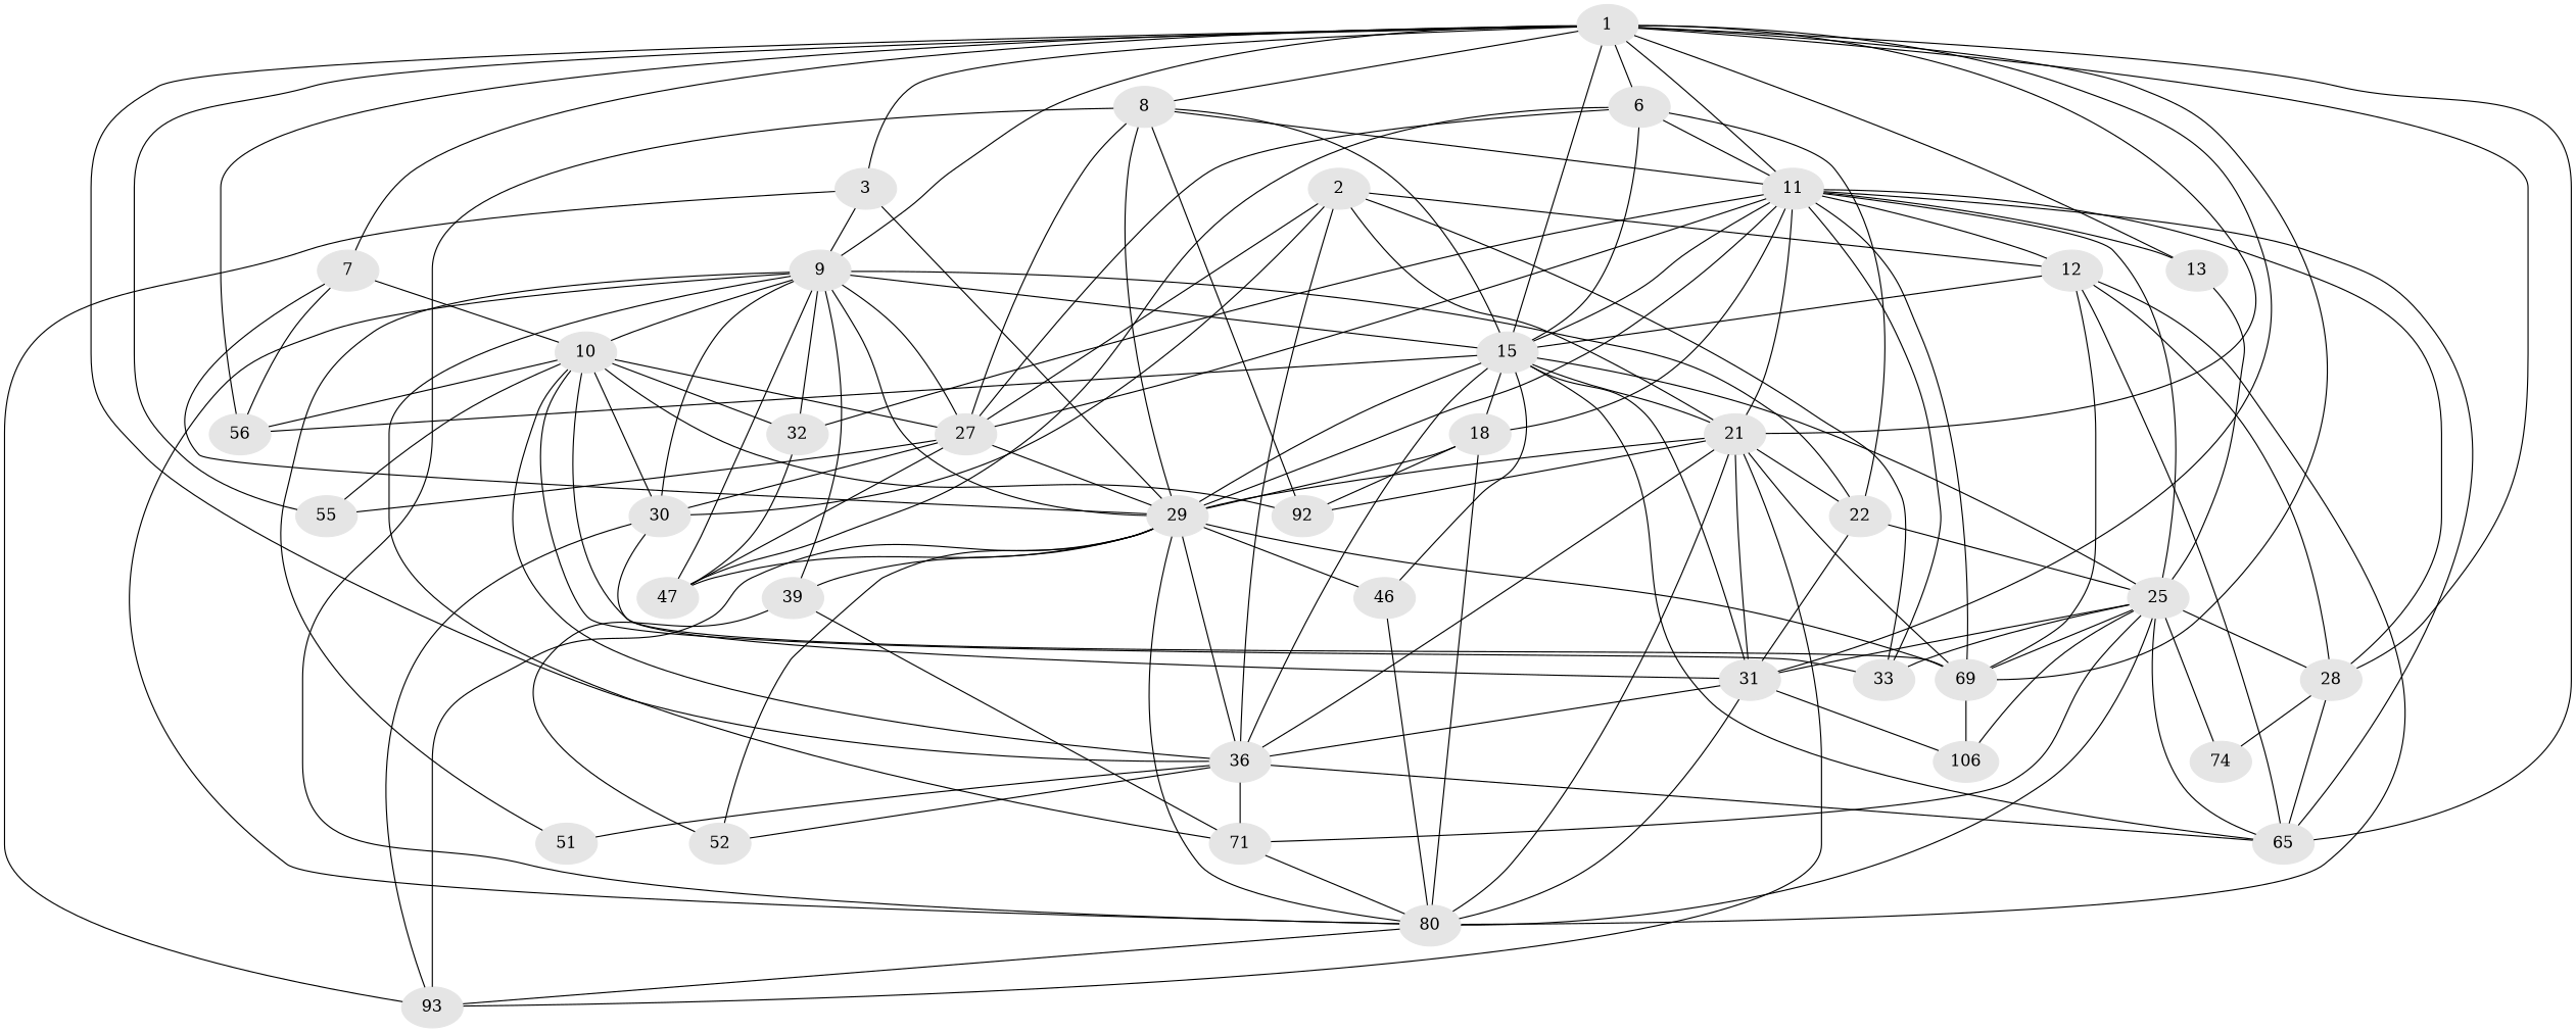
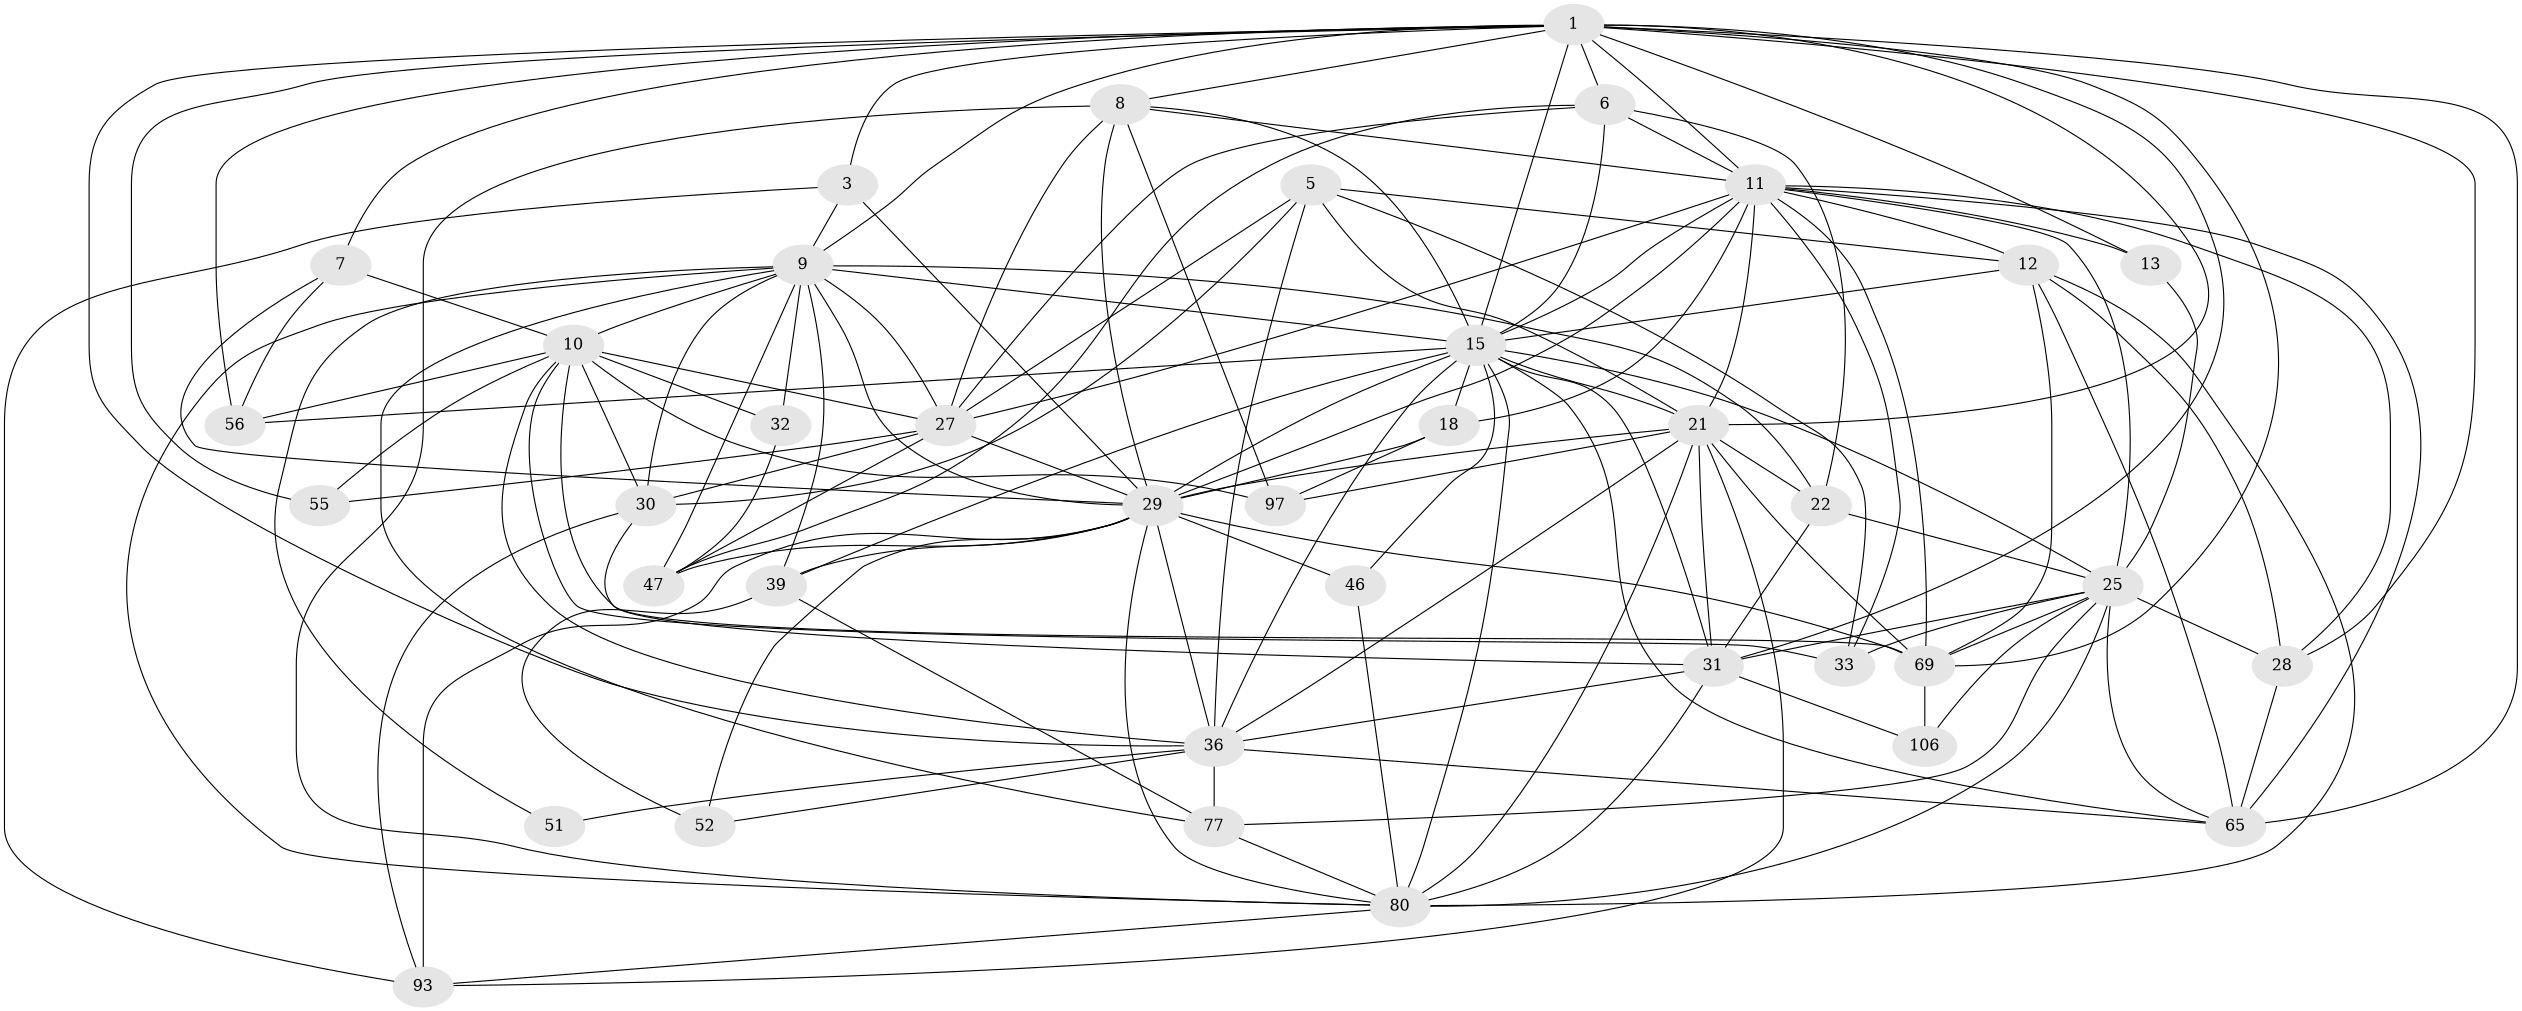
  graph {
    node [color=gray90 style=filled]
    1 [super="+4+20"]
    n2 [label=3 super="+26"]
    6 [super="+50"]
    7
    8 [super="+60"]
    9 [super="+113+37"]
    11 [super="+59+123+24"]
    13
    15 [super="+115+19"]
    21 [super="+54+41"]
    28 [super="+57"]
    31 [super="+98+34"]
    36 [super="+48+63"]
    55
    56 [super="+100"]
    65 [super="+101+96"]
    69 [super="+76+83"]
    29 [super="+58+95"]
    n19 [label=93]
    27 [super="+91+121+49"]
    22 [super="+35"]
    47 [super="+67"]
    10 [super="+16+102+17+53"]
    80 [super="+90"]
-   97 [super="+108" label=92]
+   97 [super="+108"]
    30 [super="+116+42"]
    32 [super="+110"]
    39 [super="+72"]
    51
-   77 [super="+88" label=71]
+   77 [super="+88"]
    12 [super="+75+14"]
    33
    18 [super="+118+125"]
    25 [super="+89+44+111"]
    46
-   74
    106
    52
-   2 [super="+122+3"]
+   2 [super="+122+3" label=5]
    1 -- n2
    1 -- 6
    1 -- 7
    1 -- 8
    1 -- 9
    1 -- 11
    1 -- 13
    1 -- 15
    1 -- 21
    1 -- 28
    1 -- 31
    1 -- 36 [weight=2]
    1 -- 55
    1 -- 56
    1 -- 65 [weight=2]
    1 -- 69
    n2 -- 9
    n2 -- 29 [weight=2]
    n2 -- n19
    6 -- 11
    6 -- 15
    6 -- 27
    6 -- 22 [weight=2]
    6 -- 47
    7 -- 56
    7 -- 29
    7 -- 10
    8 -- 11
    8 -- 15
    8 -- 29
    8 -- 27
    8 -- 80
    8 -- 97
    9 -- 15
    9 -- 29 [weight=2]
    9 -- 27
    9 -- 22
    9 -- 47 [weight=2]
    9 -- 10
    9 -- 80
    9 -- 30
    9 -- 32
    9 -- 39
    9 -- 51
    9 -- 77
    11 -- 13
    11 -- 15
    11 -- 21 [weight=2]
    11 -- 28
    11 -- 65
    11 -- 69
    11 -- 29
    11 -- 27
-   11 -- 32
    11 -- 12
    11 -- 33
    11 -- 18
    11 -- 25
    13 -- 25
    15 -- 21 [weight=2]
    15 -- 31
    15 -- 36 [weight=3]
    15 -- 56
    15 -- 65
    15 -- 29
-   18 -- 80
+   15 -- 80
+   15 -- 39 [weight=2]
    15 -- 18
    15 -- 25
    15 -- 46
    21 -- 31
    21 -- 36
    21 -- 69
    21 -- 29
    21 -- n19
    21 -- 22
    21 -- 80
    21 -- 97
    28 -- 65
-   28 -- 74
    31 -- 36
    31 -- 80
    31 -- 106
    36 -- 65
    36 -- 51
    36 -- 77 [weight=2]
    36 -- 52
    69 -- 106
    29 -- 36
    29 -- 69 [weight=2]
    29 -- n19
    29 -- 47
    29 -- 80
    29 -- 39
    29 -- 46
    29 -- 52
    27 -- 55
    27 -- 29
    27 -- 47
    27 -- 30 [weight=4]
    22 -- 31
    22 -- 25
    10 -- 36 [weight=2]
    10 -- 55
    10 -- 56
    10 -- 69
    10 -- 27 [weight=3]
    10 -- 97 [weight=2]
    10 -- 30 [weight=2]
    10 -- 32
    10 -- 33
    80 -- n19
    30 -- 31
    30 -- n19
    32 -- 47
    39 -- 77
    39 -- 52
    77 -- 80
    12 -- 15
    12 -- 28
    12 -- 65
    12 -- 69
    12 -- 80
    18 -- 29
    18 -- 97
    25 -- 28
    25 -- 31
    25 -- 65 [weight=2]
    25 -- 69
    25 -- 80
    25 -- 77 [weight=2]
    25 -- 33
-   25 -- 74
    25 -- 106
    46 -- 80
    2 -- 21
    2 -- 36
    2 -- 27
    2 -- 30
    2 -- 12
    2 -- 33
  }
